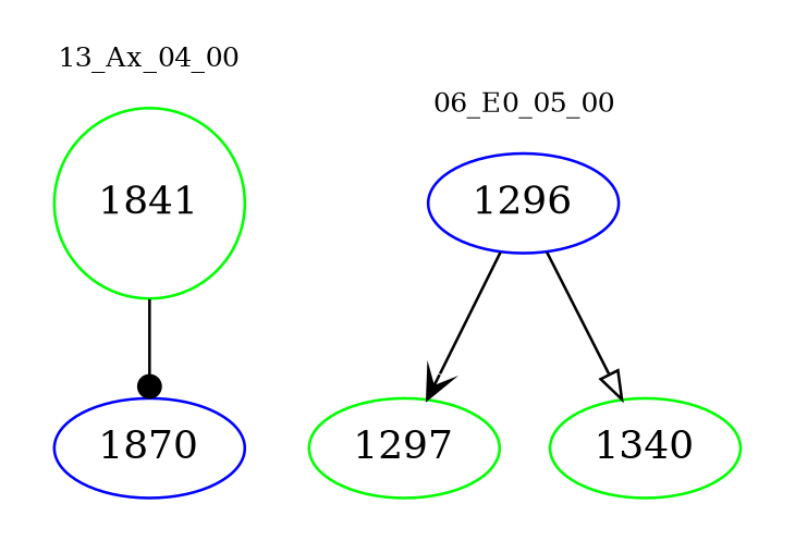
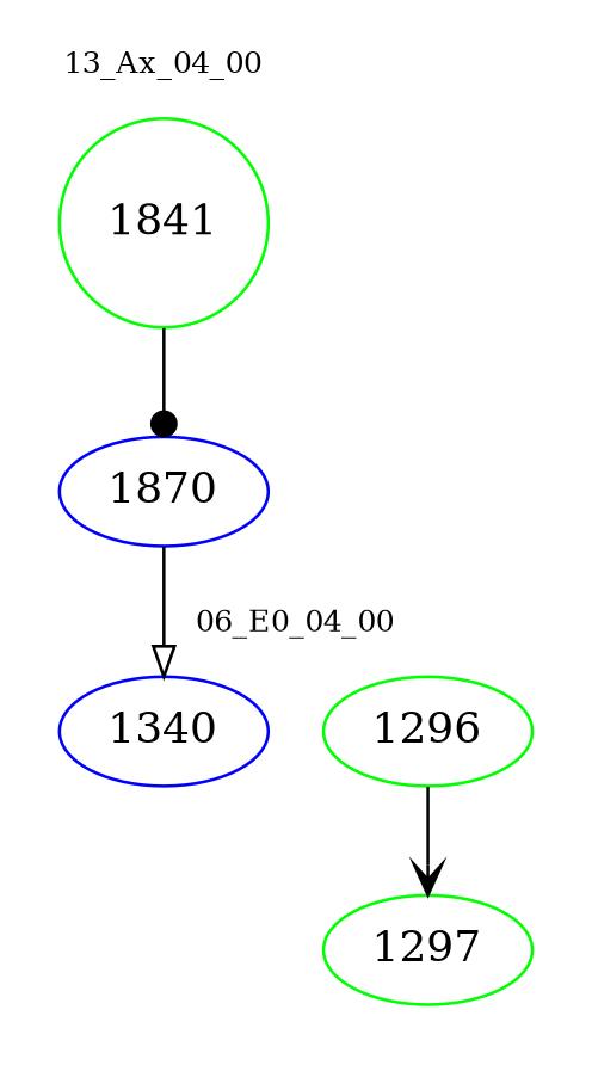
  digraph {
    node [color=green shape=ellipse]
    edge [color=black]
    n1 [label=1841 shape=circle]
    n2 [color=blue label=1870]
-   n3 [color=blue label=1296]
+   n3 [label=1296]
    n4 [label=1297]
-   n5 [label=1340]
+   n5 [color=blue label=1340]
    subgraph cluster_1 {
      color=white
      fontsize=10
      label="13_Ax_04_00"
      n1
      n2
    }
    subgraph cluster_2 {
      color=white
      fontsize=10
-     label="06_E0_05_00"
+     label="06_E0_04_00"
      n3
      n4
      n5
    }
    n1 -> n2 [arrowhead=dot]
    n3 -> n4 [arrowhead=vee]
-   n3 -> n5 [arrowhead=onormal]
+   n2 -> n5 [arrowhead=onormal]
  }
